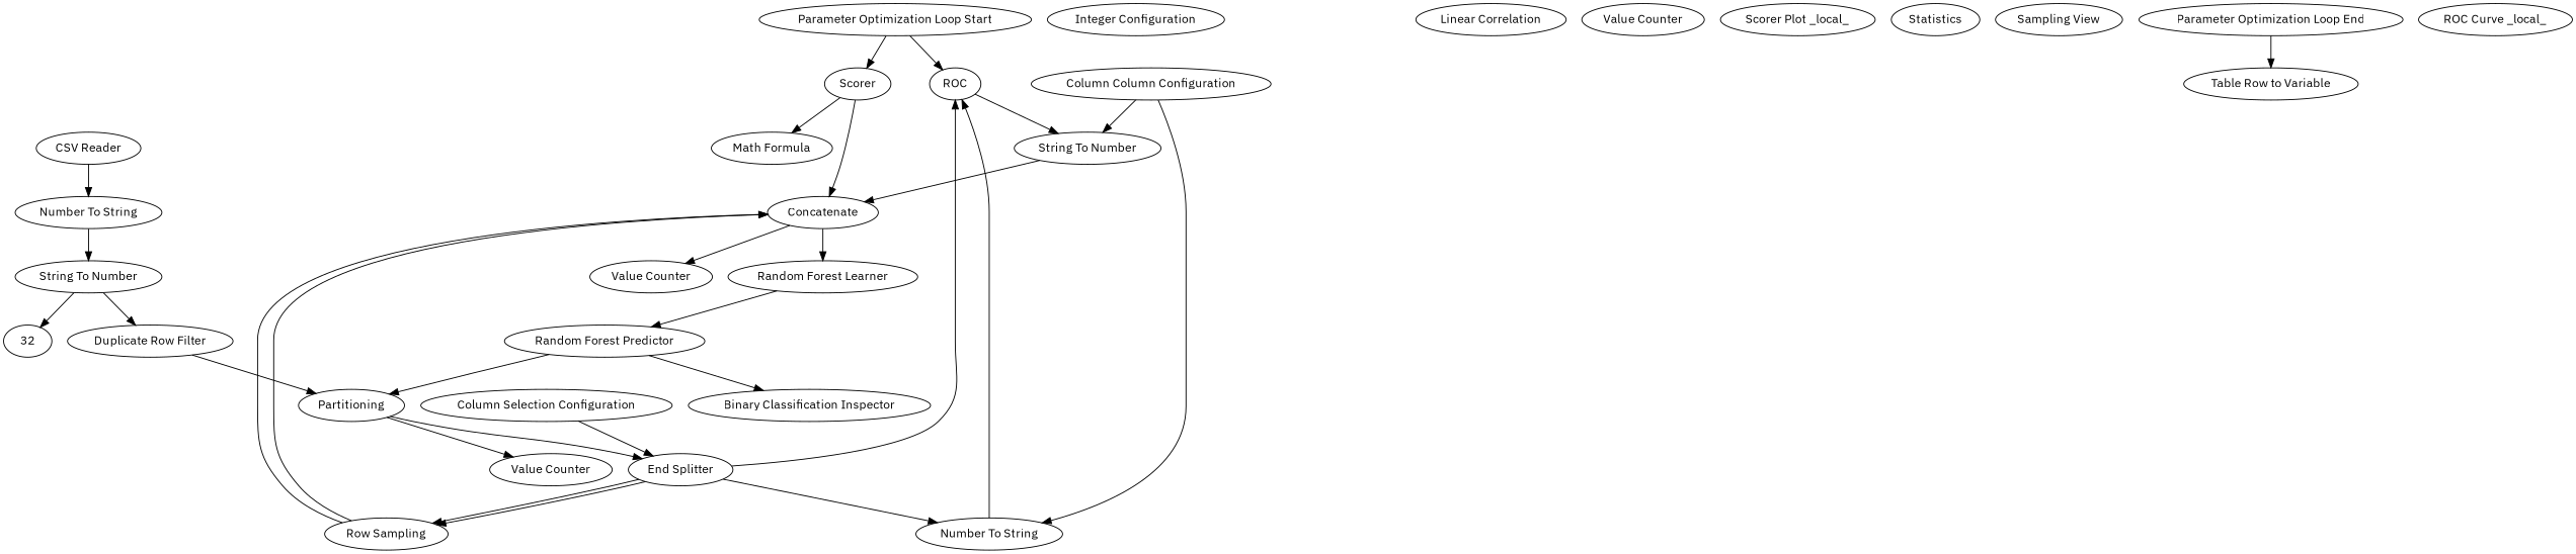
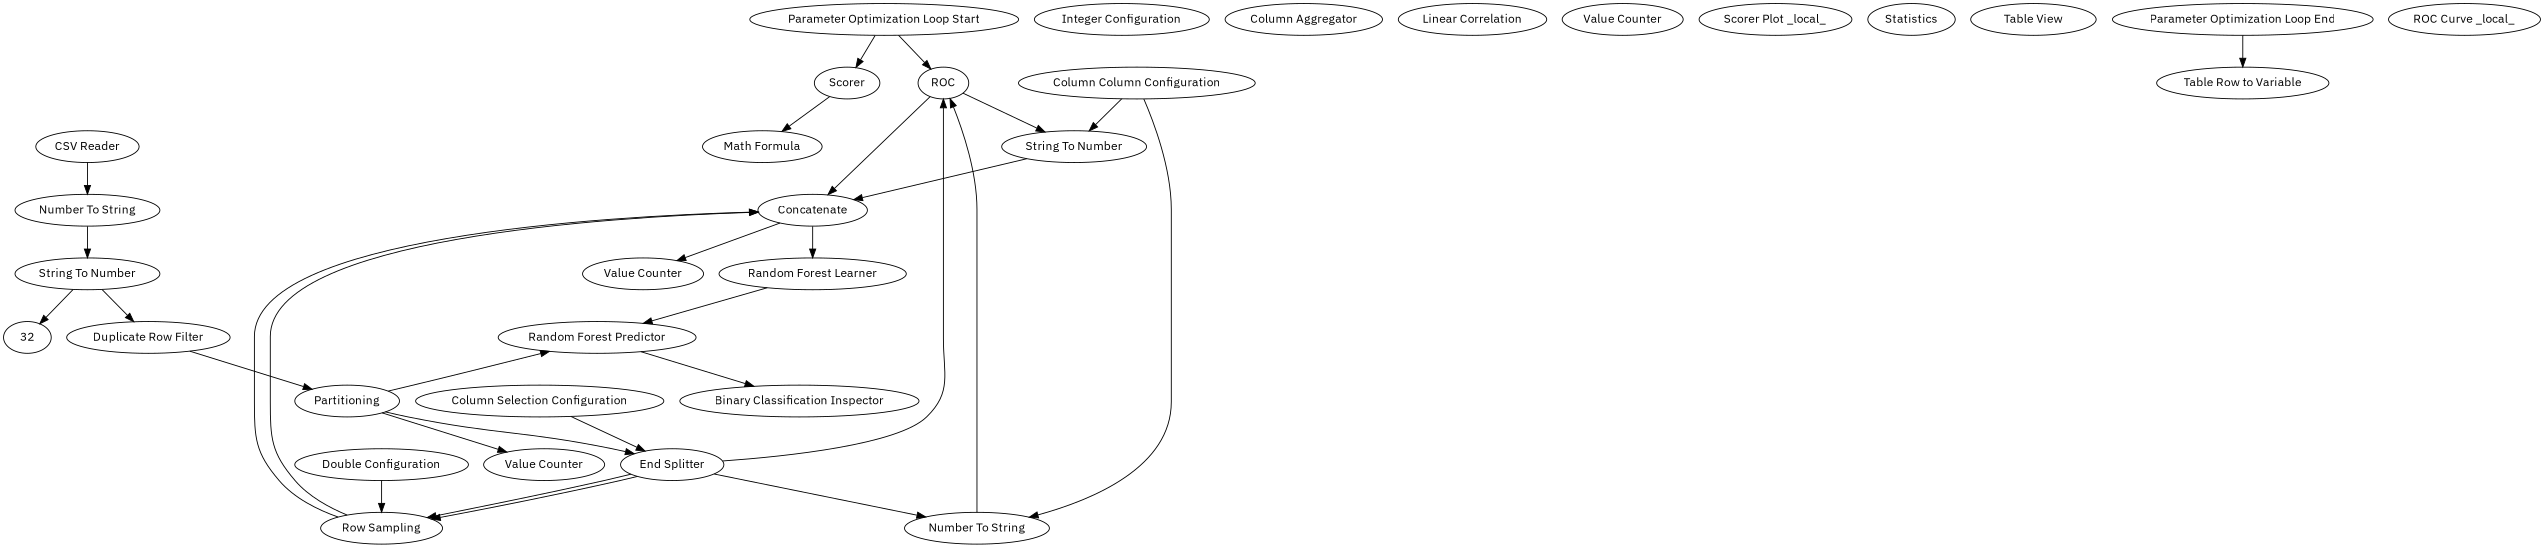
  digraph {
    fontname="IBM Plex Sans"
    rankdir=TB
    node [fontname="IBM Plex Sans"]
    edge [fontname="IBM Plex Sans"]
    n1 [label=ROC]
    n2 [label=Concatenate]
    n3 [label="String To Number"]
    n4 [label="Random Forest Learner"]
    n5 [label="Value Counter"]
    n6 [label="End Splitter"]
    n7 [label="Row Sampling"]
    n8 [label="Number To String"]
    n9 [label="Random Forest Predictor"]
    n10 [label="Integer Configuration"]
    n11 [label="Column Column Configuration"]
+   n12 [label="Double Configuration"]
    n13 [label="Column Selection Configuration"]
    n14 [label="CSV Reader"]
    n15 [label="Number To String"]
    n16 [label="String To Number"]
    n17 [label="Duplicate Row Filter"]
    32
    n19 [label=Partitioning]
    n20 [label="Value Counter"]
+   n21 [label="Column Aggregator"]
    n22 [label="Linear Correlation"]
    n23 [label="Value Counter"]
    n24 [label="Scorer Plot _local_"]
    n25 [label=Statistics]
    n26 [label="Binary Classification Inspector"]
    n27 [label=Scorer]
    n28 [label="Math Formula"]
-   n29 [label="Sampling View"]
+   n29 [label="Table View"]
    n30 [label="Parameter Optimization Loop Start"]
    n31 [label="Parameter Optimization Loop End"]
    n32 [label="Table Row to Variable"]
    n33 [label="ROC Curve _local_"]
-   n27 -> n2
+   n1 -> n2
    n1 -> n3
    n2 -> n4
    n2 -> n5
    n3 -> n2
    n4 -> n9
    n6 -> n1
    n6 -> n7
    n6 -> n7
    n6 -> n8
    n7 -> n2
    n7 -> n2
    n8 -> n1
    n9 -> n26
    n11 -> n3
    n11 -> n8
+   n12 -> n7
    n13 -> n6
    n14 -> n15
    n15 -> n16
    n16 -> n17
    n16 -> 32
    n17 -> n19
    n19 -> n6
-   n9 -> n19
+   n19 -> n9
    n19 -> n20
    n27 -> n28
    n30 -> n1
    n30 -> n27
    n31 -> n32
  }
